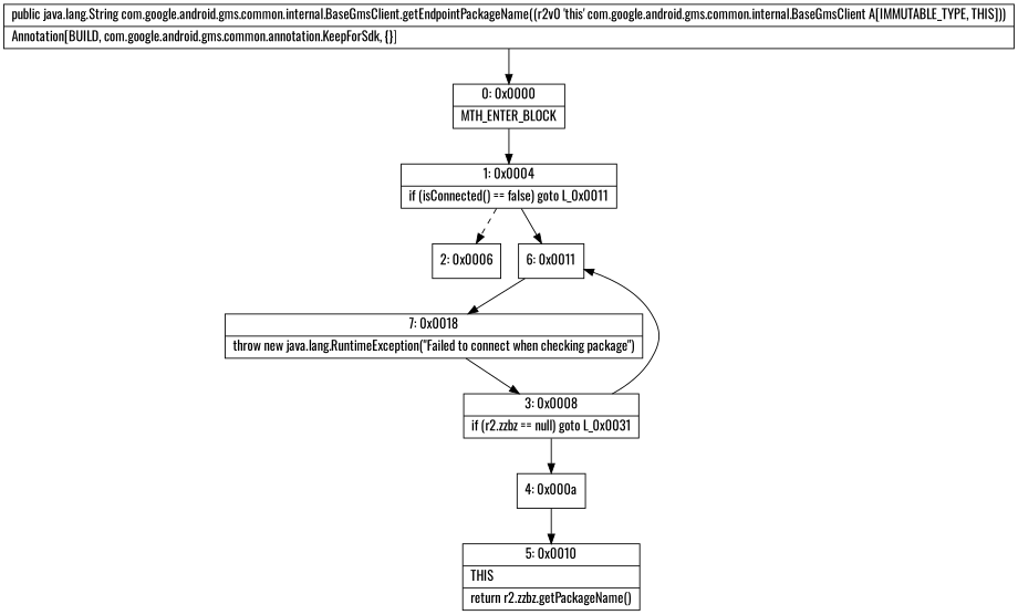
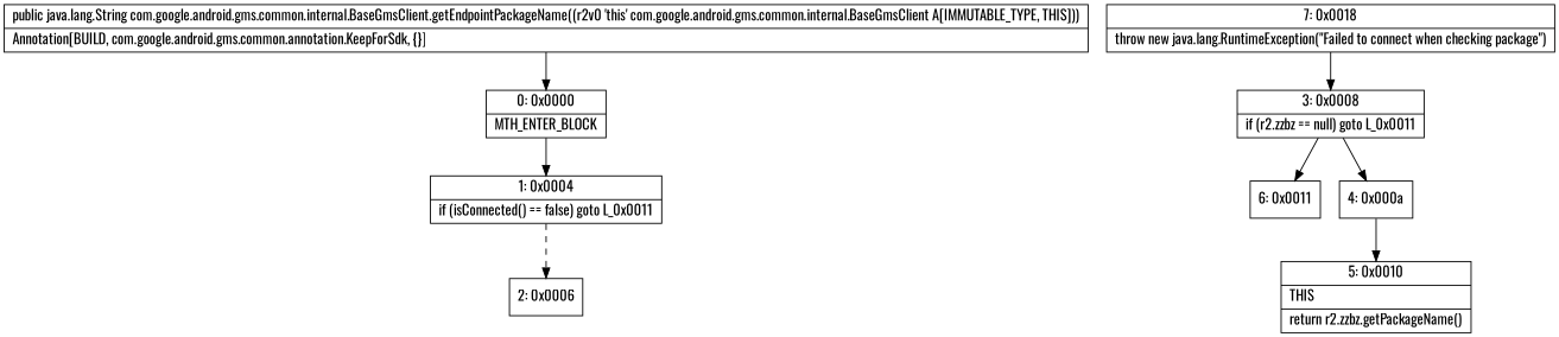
  digraph {
    fontname=Oswald
    node [fontname=Oswald shape=record]
    edge [fontname=Oswald]
    n1 [label="{0\:\ 0x0000|MTH_ENTER_BLOCK\l}"]
    n2 [label="{1\:\ 0x0004|if (isConnected() == false) goto L_0x0011\l}"]
    n3 [label="{2\:\ 0x0006}"]
    n4 [label="{6\:\ 0x0011}"]
    n5 [label="{7\:\ 0x0018|throw new java.lang.RuntimeException(\"Failed to connect when checking package\")\l}"]
-   n6 [label="{3\:\ 0x0008|if (r2.zzbz == null) goto L_0x0031\l}"]
+   n6 [label="{3\:\ 0x0008|if (r2.zzbz == null) goto L_0x0011\l}"]
    n7 [label="{4\:\ 0x000a}"]
    n8 [label="{5\:\ 0x0010|THIS\l|return r2.zzbz.getPackageName()\l}"]
    n9 [label="{public java.lang.String com.google.android.gms.common.internal.BaseGmsClient.getEndpointPackageName((r2v0 'this' com.google.android.gms.common.internal.BaseGmsClient A[IMMUTABLE_TYPE, THIS]))  | Annotation[BUILD, com.google.android.gms.common.annotation.KeepForSdk, \{\}]\l}"]
    n1 -> n2
    n2 -> n3 [style=dashed]
-   n2 -> n4
-   n4 -> n5
    n5 -> n6
    n6 -> n4
    n6 -> n7 [style=solid]
    n7 -> n8
    n9 -> n1
  }
